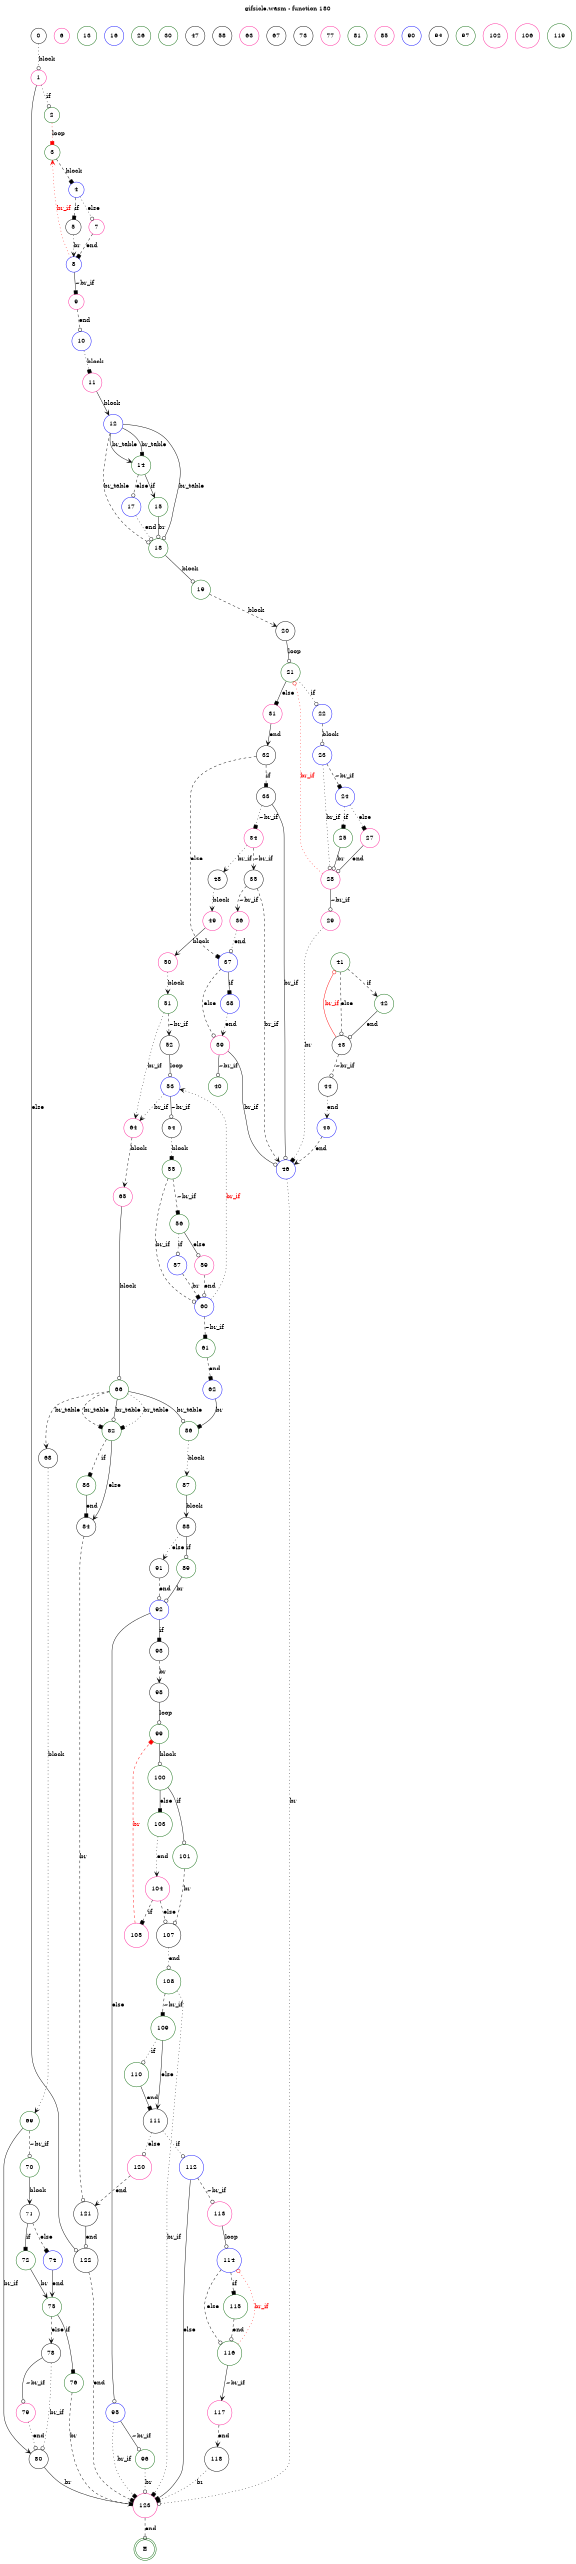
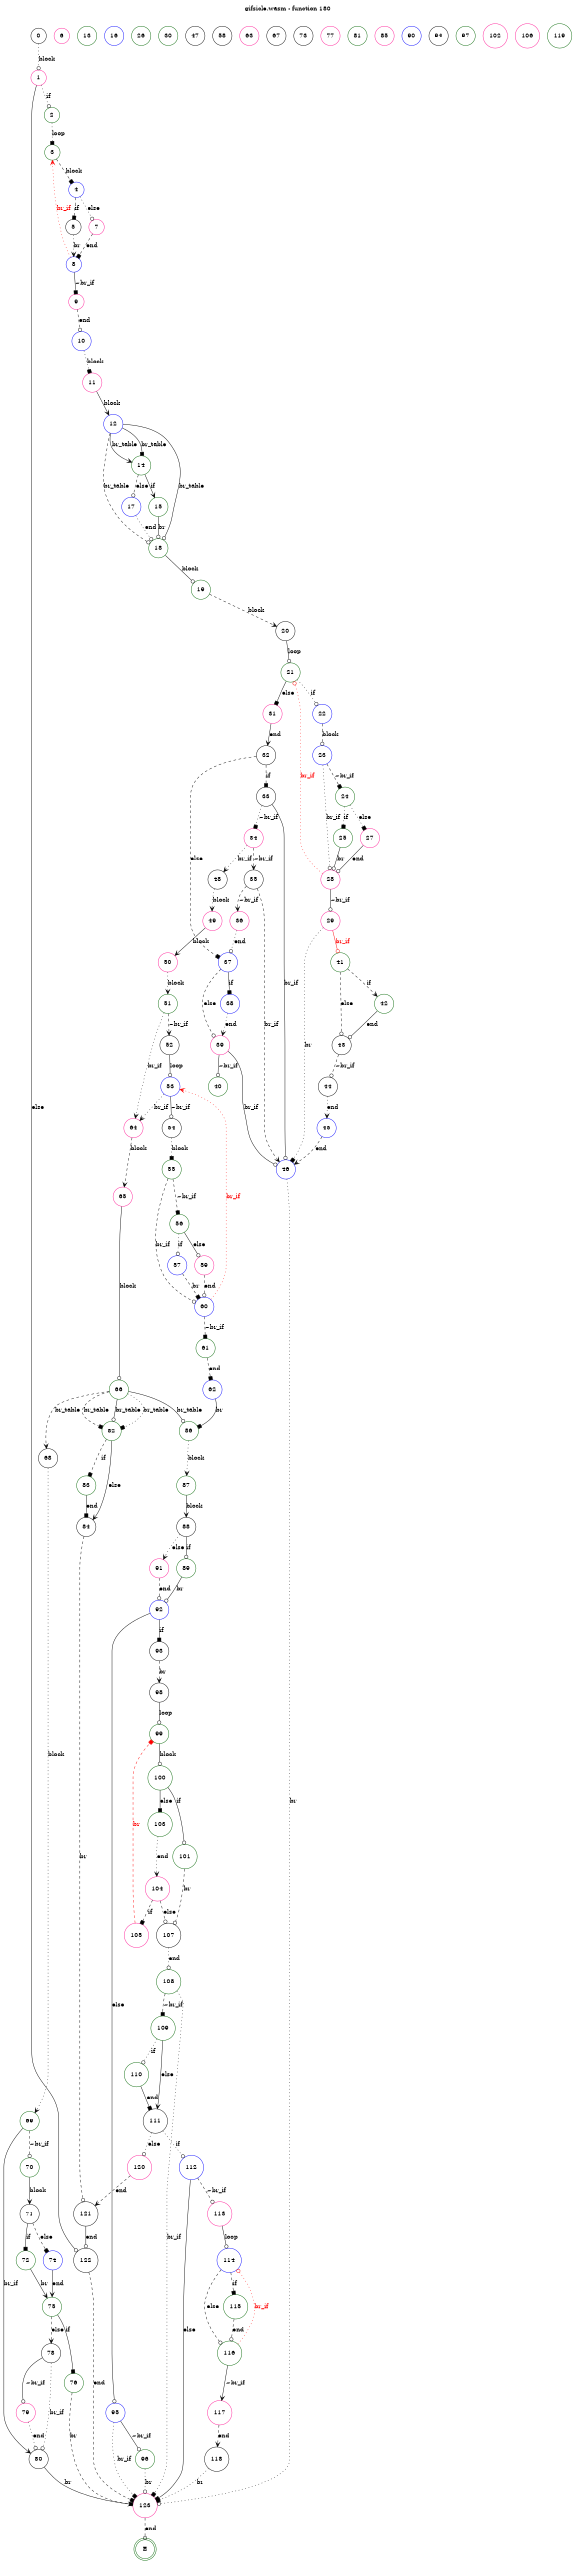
  digraph {
    label="gifsicle.wasm - function 180"
    labelfontcolor=black
    labelfontname=Helvetica
    labelfontsize=16
    labelloc=t
    node [color=darkgreen shape=circle fontcolor=black]
    edge [arrowhead=odot style=solid]
    E [shape=doublecircle fontcolor=""]
    n2 [color=black label=0]
    n3 [color=deeppink label=1]
    n4 [label=2]
    n5 [color=black label=122]
    n6 [label=3]
    n7 [color=deeppink label=123]
    n8 [color=blue label=4]
    n9 [color=black label=5]
    n10 [color=deeppink label=7]
    n11 [color=blue label=8]
    n12 [color=deeppink label=9]
    n13 [color=deeppink label=6]
    n14 [color=blue label=10]
    n15 [color=deeppink label=11]
    n16 [color=blue label=12]
    n17 [label=14]
    n18 [label=18]
    n19 [label=15]
    n20 [color=blue label=17]
    n21 [label=19]
    n22 [label=13]
    n23 [color=blue label=16]
    n24 [color=black label=20]
    n25 [label=21]
    n26 [color=blue label=22]
    n27 [color=deeppink label=31]
    n28 [color=blue label=23]
    n29 [color=black label=32]
-   n30 [color=blue label=24]
+   n30 [label=24]
    n31 [color=deeppink label=28]
    n32 [label=25]
    n33 [color=deeppink label=27]
    n34 [color=deeppink label=29]
    n35 [label=26]
    n36 [color=blue label=46]
    n37 [label=30]
    n38 [color=black label=33]
    n39 [color=blue label=37]
    n40 [color=deeppink label=34]
    n41 [color=blue label=38]
    n42 [color=deeppink label=39]
    n43 [color=black label=35]
    n44 [color=black label=48]
    n45 [color=deeppink label=36]
    n46 [color=deeppink label=49]
    n47 [label=40]
    n48 [label=41]
    n49 [label=42]
    n50 [color=black label=43]
    n51 [color=black label=44]
    n52 [color=blue label=45]
    n53 [color=black label=47]
    n54 [color=deeppink label=50]
    n55 [label=51]
    n56 [color=black label=52]
    n57 [color=deeppink label=64]
    n58 [color=blue label=53]
    n59 [color=deeppink label=65]
    n60 [color=black label=54]
    n61 [label=55]
    n62 [label=56]
    n63 [color=blue label=60]
    n64 [color=blue label=57]
    n65 [color=deeppink label=59]
    n66 [label=61]
    n67 [color=black label=58]
    n68 [color=blue label=62]
    n69 [label=86]
    n70 [label=87]
    n71 [color=deeppink label=63]
    n72 [label=66]
    n73 [color=black label=68]
    n74 [label=82]
    n75 [label=69]
    n76 [label=83]
    n77 [color=black label=84]
    n78 [color=black label=67]
    n79 [label=70]
    n80 [color=black label=80]
    n81 [color=black label=71]
    n82 [label=72]
    n83 [color=blue label=74]
    n84 [label=75]
    n85 [label=76]
    n86 [color=black label=78]
    n87 [color=black label=73]
    n88 [color=deeppink label=79]
    n89 [color=deeppink label=77]
    n90 [label=81]
    n91 [color=black label=121]
    n92 [color=deeppink label=85]
    n93 [color=black label=88]
    n94 [label=89]
-   n95 [color=black label=91]
+   n95 [color=deeppink label=91]
    n96 [color=blue label=92]
    n97 [color=black label=93]
    n98 [color=blue label=95]
    n99 [color=blue label=90]
    n100 [color=black label=98]
    n101 [label=96]
    n102 [label=99]
    n103 [color=black label=94]
    n104 [label=97]
    n105 [label=100]
    n106 [label=101]
    n107 [label=103]
    n108 [color=black label=107]
    n109 [color=deeppink label=104]
    n110 [color=deeppink label=105]
    n111 [color=deeppink label=102]
    n112 [label=108]
    n113 [color=deeppink label=106]
    n114 [label=109]
    n115 [label=110]
    n116 [color=black label=111]
    n117 [color=blue label=112]
    n118 [color=deeppink label=120]
    n119 [color=deeppink label=113]
    n120 [color=blue label=114]
    n121 [label=115]
    n122 [label=116]
    n123 [color=deeppink label=117]
    n124 [color=black label=118]
    n125 [label=119]
    n2 -> n3 [label=block style=dotted]
    n3 -> n4 [label=if style=dotted]
    n3 -> n5 [label=else]
-   n4 -> n6 [arrowhead=box label=loop style=dotted color=red]
+   n4 -> n6 [arrowhead=box label=loop style=dotted]
    n5 -> n7 [arrowhead=box label=end style=dashed]
    n6 -> n8 [arrowhead=box label=block style=dashed]
    n7 -> E [label=end style=dashed]
    n8 -> n9 [arrowhead=box label=if style=dashed]
    n8 -> n10 [label=else style=dotted]
    n9 -> n11 [arrowhead=vee label=br style=dotted]
    n10 -> n11 [arrowhead=box label=end style=dashed]
    n11 -> n6 [arrowhead=vee color=red fontcolor=red label=br_if style=dotted]
    n11 -> n12 [arrowhead=box label="~br_if"]
    n12 -> n14 [label=end style=dashed]
    n14 -> n15 [arrowhead=box label=block style=dotted]
    n15 -> n16 [arrowhead=vee label=block]
    n16 -> n17 [arrowhead=box label=br_table]
    n16 -> n17 [arrowhead=vee label=br_table]
    n16 -> n18 [label=br_table style=dashed]
    n16 -> n18 [label=br_table]
    n17 -> n19 [arrowhead=vee label=if]
    n17 -> n20 [label=else style=dashed]
    n18 -> n21 [label=block]
    n19 -> n18 [label=br]
    n20 -> n18 [label=end style=dotted]
    n21 -> n24 [arrowhead=vee label=block style=dashed]
    n24 -> n25 [label=loop]
    n25 -> n26 [label=if style=dotted]
    n25 -> n27 [arrowhead=box label=else]
    n26 -> n28 [label=block style=dashed]
    n27 -> n29 [arrowhead=vee label=end]
    n28 -> n30 [arrowhead=box label="~br_if" style=dashed]
    n28 -> n31 [label=br_if style=dotted]
    n29 -> n38 [arrowhead=box label=if style=dashed]
    n29 -> n39 [arrowhead=box label=else style=dashed]
    n30 -> n32 [arrowhead=box label=if style=dotted]
    n30 -> n33 [arrowhead=box label=else style=dotted]
    n31 -> n25 [color=red fontcolor=red label=br_if style=dotted]
    n31 -> n34 [label="~br_if"]
    n32 -> n31 [label=br]
    n33 -> n31 [label=end]
    n34 -> n36 [arrowhead=box label=br style=dotted]
    n36 -> n7 [label=br style=dotted]
    n38 -> n36 [label=br_if]
    n38 -> n40 [arrowhead=box label="~br_if" style=dotted]
    n39 -> n41 [arrowhead=box label=if]
    n39 -> n42 [label=else style=dashed]
    n40 -> n43 [arrowhead=vee label="~br_if" style=dashed]
    n40 -> n44 [arrowhead=vee label=br_if style=dotted]
    n41 -> n42 [arrowhead=vee label=end style=dotted]
    n42 -> n36 [label=br_if]
    n42 -> n47 [label="~br_if"]
    n43 -> n36 [arrowhead=vee label=br_if style=dashed]
    n43 -> n45 [arrowhead=vee label="~br_if" style=dashed]
    n44 -> n46 [arrowhead=vee label=block style=dotted]
    n45 -> n39 [label=end style=dotted]
    n46 -> n54 [arrowhead=vee label=block]
    n48 -> n49 [arrowhead=vee label=if style=dashed]
    n48 -> n50 [label=else style=dashed]
    n49 -> n50 [label=end]
-   n50 -> n48 [color=red fontcolor=red label=br_if]
+   n34 -> n48 [color=red fontcolor=red label=br_if]
    n50 -> n51 [label="~br_if" style=dashed]
    n51 -> n52 [arrowhead=vee label=end style=dotted]
    n52 -> n36 [arrowhead=vee label=end style=dashed]
    n54 -> n55 [arrowhead=vee label=block style=dotted]
    n55 -> n56 [arrowhead=vee label="~br_if" style=dashed]
    n55 -> n57 [arrowhead=vee label=br_if style=dotted]
    n56 -> n58 [label=loop]
    n57 -> n59 [arrowhead=vee label=block style=dashed]
    n58 -> n57 [arrowhead=vee label=br_if style=dotted]
    n58 -> n60 [label="~br_if"]
    n59 -> n72 [label=block]
    n60 -> n61 [arrowhead=box label=block style=dotted]
    n61 -> n62 [arrowhead=box label="~br_if" style=dashed]
    n61 -> n63 [label=br_if style=dashed]
    n62 -> n64 [label=if style=dotted]
    n62 -> n65 [label=else]
-   n63 -> n58 [arrowhead=vee color=black fontcolor=red label=br_if style=dotted]
+   n63 -> n58 [arrowhead=vee color=red fontcolor=red label=br_if style=dotted]
    n63 -> n66 [arrowhead=box label="~br_if" style=dashed]
    n64 -> n63 [arrowhead=box label=br style=dashed]
    n65 -> n63 [label=end style=dashed]
    n66 -> n68 [arrowhead=box label=end style=dashed]
    n68 -> n69 [arrowhead=box label=br]
    n69 -> n70 [arrowhead=vee label=block style=dotted]
    n70 -> n93 [arrowhead=vee label=block]
    n72 -> n69 [label=br_table]
    n72 -> n73 [arrowhead=vee label=br_table style=dashed]
    n72 -> n74 [arrowhead=box label=br_table style=dashed]
    n72 -> n74 [label=br_table]
    n72 -> n74 [arrowhead=box label=br_table style=dotted]
    n73 -> n75 [arrowhead=vee label=block style=dotted]
    n74 -> n76 [arrowhead=box label=if style=dashed]
    n74 -> n77 [arrowhead=vee label=else]
    n75 -> n79 [label="~br_if" style=dashed]
    n75 -> n80 [arrowhead=vee label=br_if]
    n76 -> n77 [arrowhead=box label=end]
    n77 -> n91 [label=br style=dashed]
    n79 -> n81 [arrowhead=vee label=block]
    n80 -> n7 [arrowhead=box label=br]
    n81 -> n82 [arrowhead=box label=if]
    n81 -> n83 [arrowhead=box label=else style=dashed]
    n82 -> n84 [arrowhead=vee label=br]
    n83 -> n84 [arrowhead=vee label=end]
    n84 -> n85 [arrowhead=box label=if]
    n84 -> n86 [arrowhead=vee label=else style=dashed]
    n85 -> n7 [arrowhead=vee label=br style=dashed]
    n86 -> n80 [label=br_if style=dotted]
    n86 -> n88 [label="~br_if"]
    n88 -> n80 [label=end style=dotted]
    n91 -> n5 [label=end]
    n93 -> n94 [label=if]
    n93 -> n95 [arrowhead=vee label=else style=dotted]
    n94 -> n96 [label=br]
    n95 -> n96 [label=end style=dashed]
    n96 -> n97 [arrowhead=box label=if]
    n96 -> n98 [label=else]
    n97 -> n100 [arrowhead=vee label=br style=dashed]
    n98 -> n7 [arrowhead=box label=br_if style=dotted]
    n98 -> n101 [label="~br_if"]
    n100 -> n102 [label=loop]
    n101 -> n7 [label=br style=dotted]
    n102 -> n105 [label=block]
    n105 -> n106 [label=if]
    n105 -> n107 [arrowhead=box label=else]
    n106 -> n108 [label=br style=dashed]
    n107 -> n109 [arrowhead=vee label=end style=dotted]
    n108 -> n112 [label=end style=dotted]
    n109 -> n108 [label=else style=dashed]
    n109 -> n110 [arrowhead=box label=if style=dashed]
    n110 -> n102 [arrowhead=box color=red fontcolor=red label=br style=dashed]
    n112 -> n7 [arrowhead=box label=br_if style=dotted]
    n112 -> n114 [arrowhead=box label="~br_if" style=dashed]
    n114 -> n115 [label=if style=dotted]
    n114 -> n116 [arrowhead=vee label=else]
    n115 -> n116 [arrowhead=box label=end]
    n116 -> n117 [label=if style=dotted]
    n116 -> n118 [label=else style=dotted]
    n117 -> n7 [arrowhead=box label=else]
    n117 -> n119 [label="~br_if" style=dashed]
    n118 -> n91 [arrowhead=vee label=end style=dashed]
    n119 -> n120 [label=loop]
    n120 -> n121 [arrowhead=box label=if style=dashed]
    n120 -> n122 [label=else style=dashed]
    n121 -> n122 [label=end style=dashed]
    n122 -> n120 [color=red fontcolor=red label=br_if style=dotted]
    n122 -> n123 [arrowhead=vee label="~br_if"]
    n123 -> n124 [arrowhead=vee label=end style=dashed]
    n124 -> n7 [arrowhead=box label=br style=dotted]
  }
